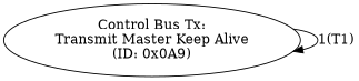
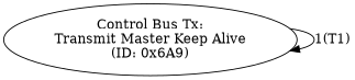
  digraph {
-   n1 [label="Control Bus Tx:\nTransmit Master Keep Alive\n(ID: 0x0A9)"]
+   n1 [label="Control Bus Tx:\nTransmit Master Keep Alive\n(ID: 0x6A9)"]
    n1 -> n1 [label="1(T1)"]
  }
